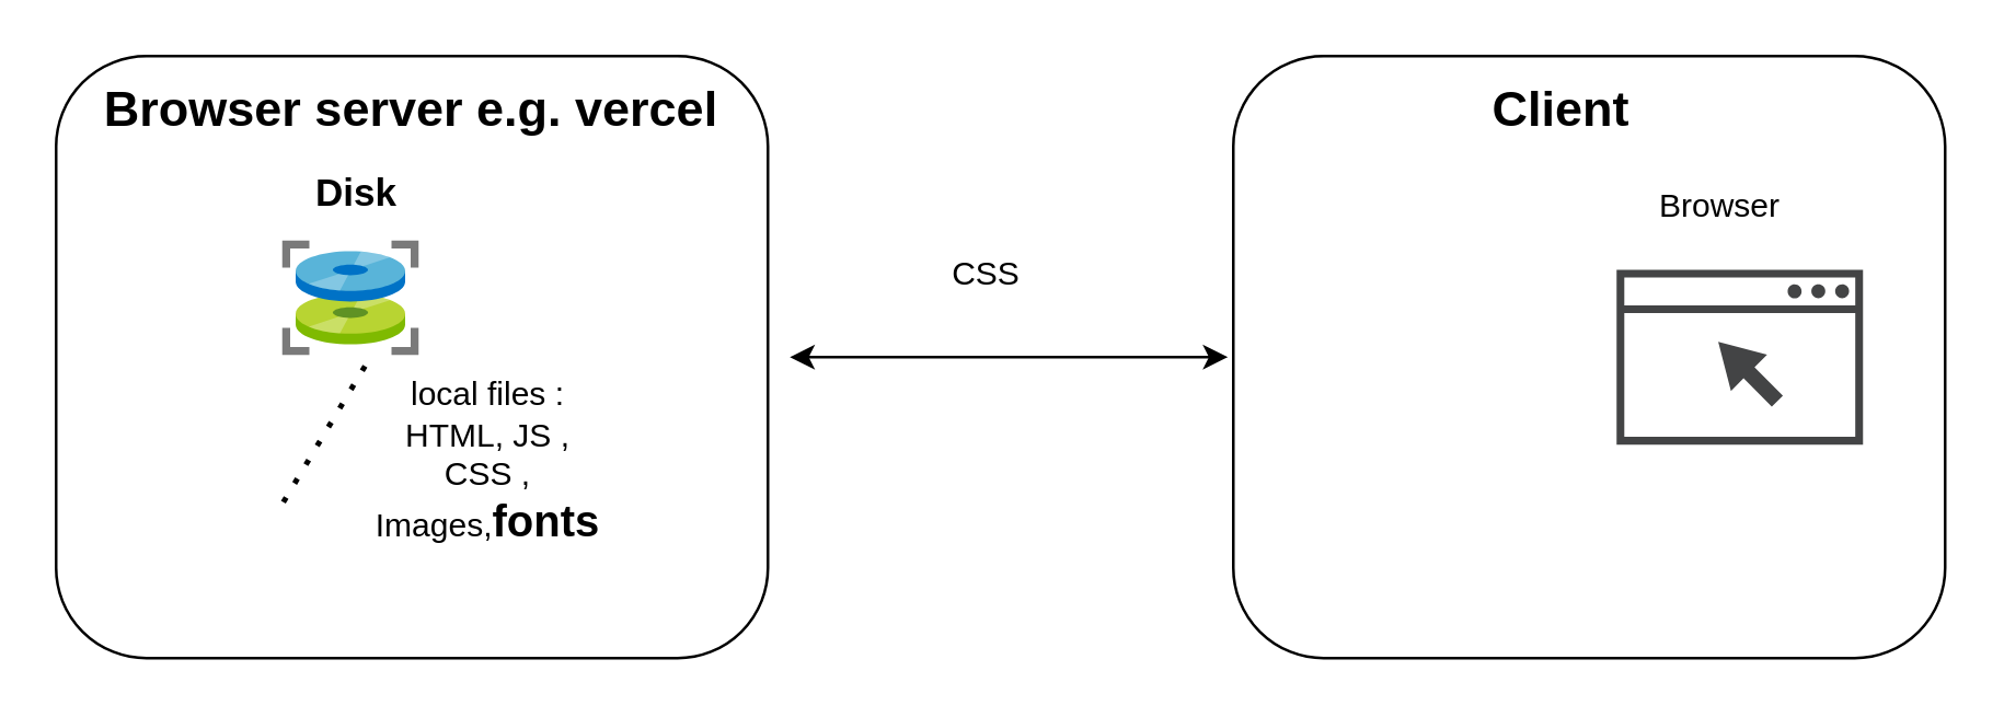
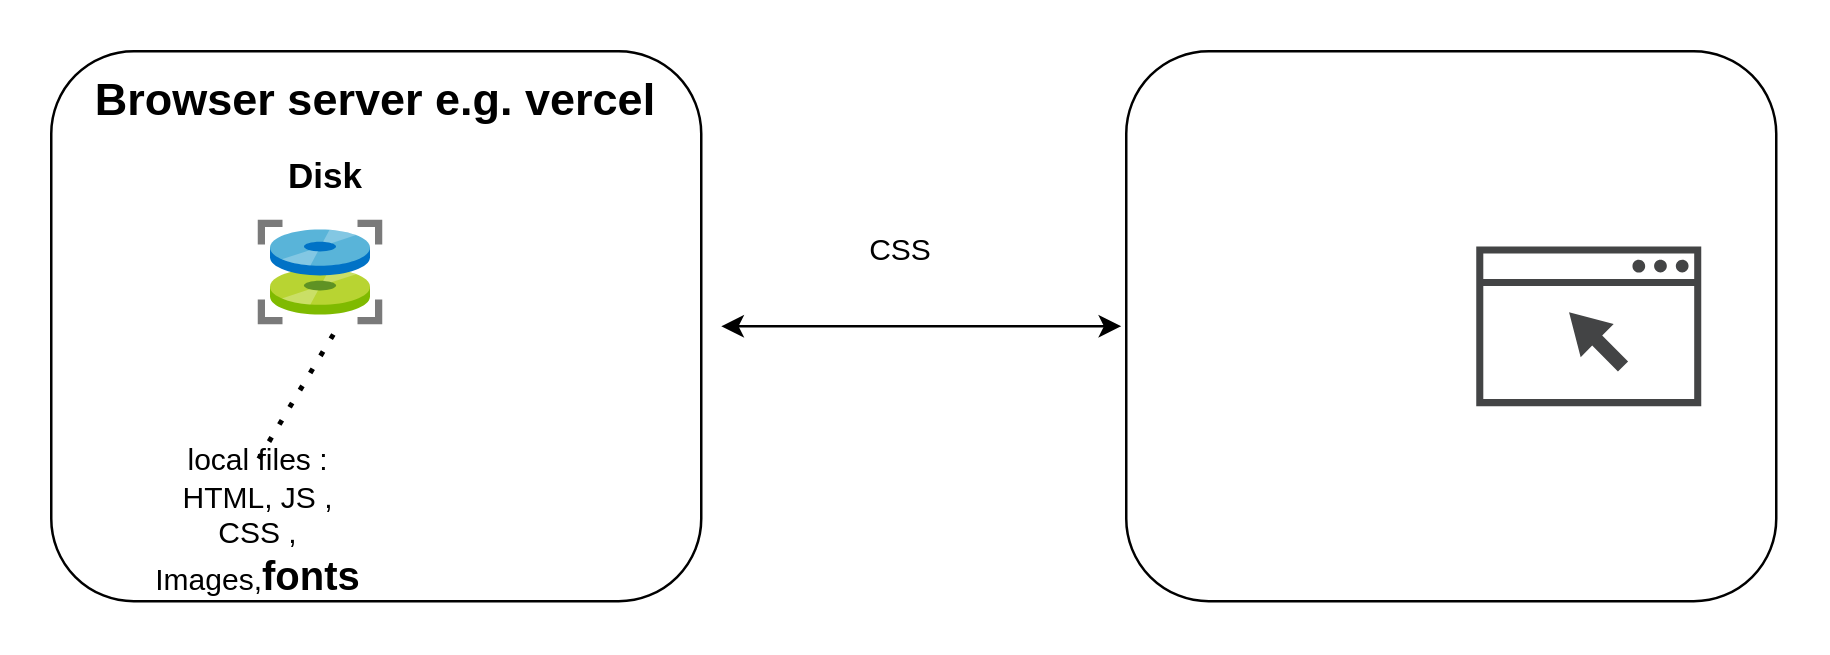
  <mxCell id="0" />
  <mxCell id="1" parent="0" />
  <mxCell id="2" value="" style="group" parent="1" vertex="1" connectable="0"><mxGeometry x="20" y="20" width="260" height="220" as="geometry" /></mxCell>
  <mxCell id="3" value="" style="rounded=1;whiteSpace=wrap;html=1;" parent="2" vertex="1"><mxGeometry width="260" height="220" as="geometry" /></mxCell>
  <mxCell id="4" value="&lt;b&gt;&lt;font style=&quot;font-size: 18px&quot;&gt;Browser server e.g. vercel&lt;/font&gt;&lt;/b&gt;" style="text;html=1;strokeColor=none;fillColor=none;align=center;verticalAlign=middle;whiteSpace=wrap;rounded=0;" parent="2" vertex="1"><mxGeometry x="15" y="10" width="230" height="20" as="geometry" /></mxCell>
  <mxCell id="5" value="" style="aspect=fixed;html=1;points=[];align=center;image;fontSize=12;image=img/lib/mscae/MD_snapshot.svg;" parent="2" vertex="1"><mxGeometry x="83" y="67.8" width="50" height="42" as="geometry" /></mxCell>
  <mxCell id="6" value="&lt;b&gt;&lt;font style=&quot;font-size: 14px&quot;&gt;Disk&lt;/font&gt;&lt;/b&gt;" style="text;html=1;strokeColor=none;fillColor=none;align=center;verticalAlign=middle;whiteSpace=wrap;rounded=0;" parent="2" vertex="1"><mxGeometry x="75" y="34.8" width="70" height="30" as="geometry" /></mxCell>
  <mxCell id="7" value="" style="endArrow=none;dashed=1;html=1;dashPattern=1 3;strokeWidth=2;" parent="2" edge="1"><mxGeometry width="50" height="50" relative="1" as="geometry"><mxPoint x="83" y="163.0" as="sourcePoint" /><mxPoint x="113" y="113.0" as="targetPoint" /></mxGeometry></mxCell>
- <mxCell id="8" value="local files : HTML, JS , CSS , Images,&lt;b&gt;&lt;font style=&quot;font-size: 16px&quot;&gt;fonts&lt;/font&gt;&lt;/b&gt;" style="text;html=1;strokeColor=none;fillColor=none;align=center;verticalAlign=middle;whiteSpace=wrap;rounded=0;" parent="2" vertex="1"><mxGeometry x="118" y="123" width="80" height="50" as="geometry" /></mxCell>
+ <mxCell id="8" value="local files : HTML, JS , CSS , Images,&lt;b&gt;&lt;font style=&quot;font-size: 16px&quot;&gt;fonts&lt;/font&gt;&lt;/b&gt;" style="text;html=1;strokeColor=none;fillColor=none;align=center;verticalAlign=middle;whiteSpace=wrap;rounded=0;" parent="2" vertex="1"><mxGeometry x="43" y="163" width="80" height="50" as="geometry" /></mxCell>
  <mxCell id="9" value="" style="endArrow=classic;startArrow=classic;html=1;" parent="1" edge="1"><mxGeometry width="50" height="50" relative="1" as="geometry"><mxPoint x="288" y="130" as="sourcePoint" /><mxPoint x="448" y="130" as="targetPoint" /></mxGeometry></mxCell>
  <mxCell id="10" value="CSS" style="text;html=1;strokeColor=none;fillColor=none;align=center;verticalAlign=middle;whiteSpace=wrap;rounded=0;" parent="1" vertex="1"><mxGeometry x="340" y="90" width="40" height="20" as="geometry" /></mxCell>
  <mxCell id="11" value="" style="rounded=1;whiteSpace=wrap;html=1;" parent="1" vertex="1"><mxGeometry x="450" y="20" width="260" height="220" as="geometry" /></mxCell>
  <mxCell id="12" value="" style="pointerEvents=1;shadow=0;dashed=0;html=1;strokeColor=none;fillColor=#434445;aspect=fixed;labelPosition=center;verticalLabelPosition=bottom;verticalAlign=top;align=center;outlineConnect=0;shape=mxgraph.vvd.web_browser;" parent="1" vertex="1"><mxGeometry x="590" y="98.05" width="90" height="63.9" as="geometry" /></mxCell>
- <mxCell id="13" value="Browser" style="text;html=1;strokeColor=none;fillColor=none;align=center;verticalAlign=middle;whiteSpace=wrap;rounded=0;" parent="1" vertex="1"><mxGeometry x="607.5" y="64.8" width="40" height="20" as="geometry" /></mxCell>
- <mxCell id="14" value="&lt;b&gt;&lt;font style=&quot;font-size: 18px&quot;&gt;Client&lt;/font&gt;&lt;/b&gt;" style="text;html=1;strokeColor=none;fillColor=none;align=center;verticalAlign=middle;whiteSpace=wrap;rounded=0;" vertex="1" parent="1"><mxGeometry x="550" y="30" width="40" height="20" as="geometry" /></mxCell>
